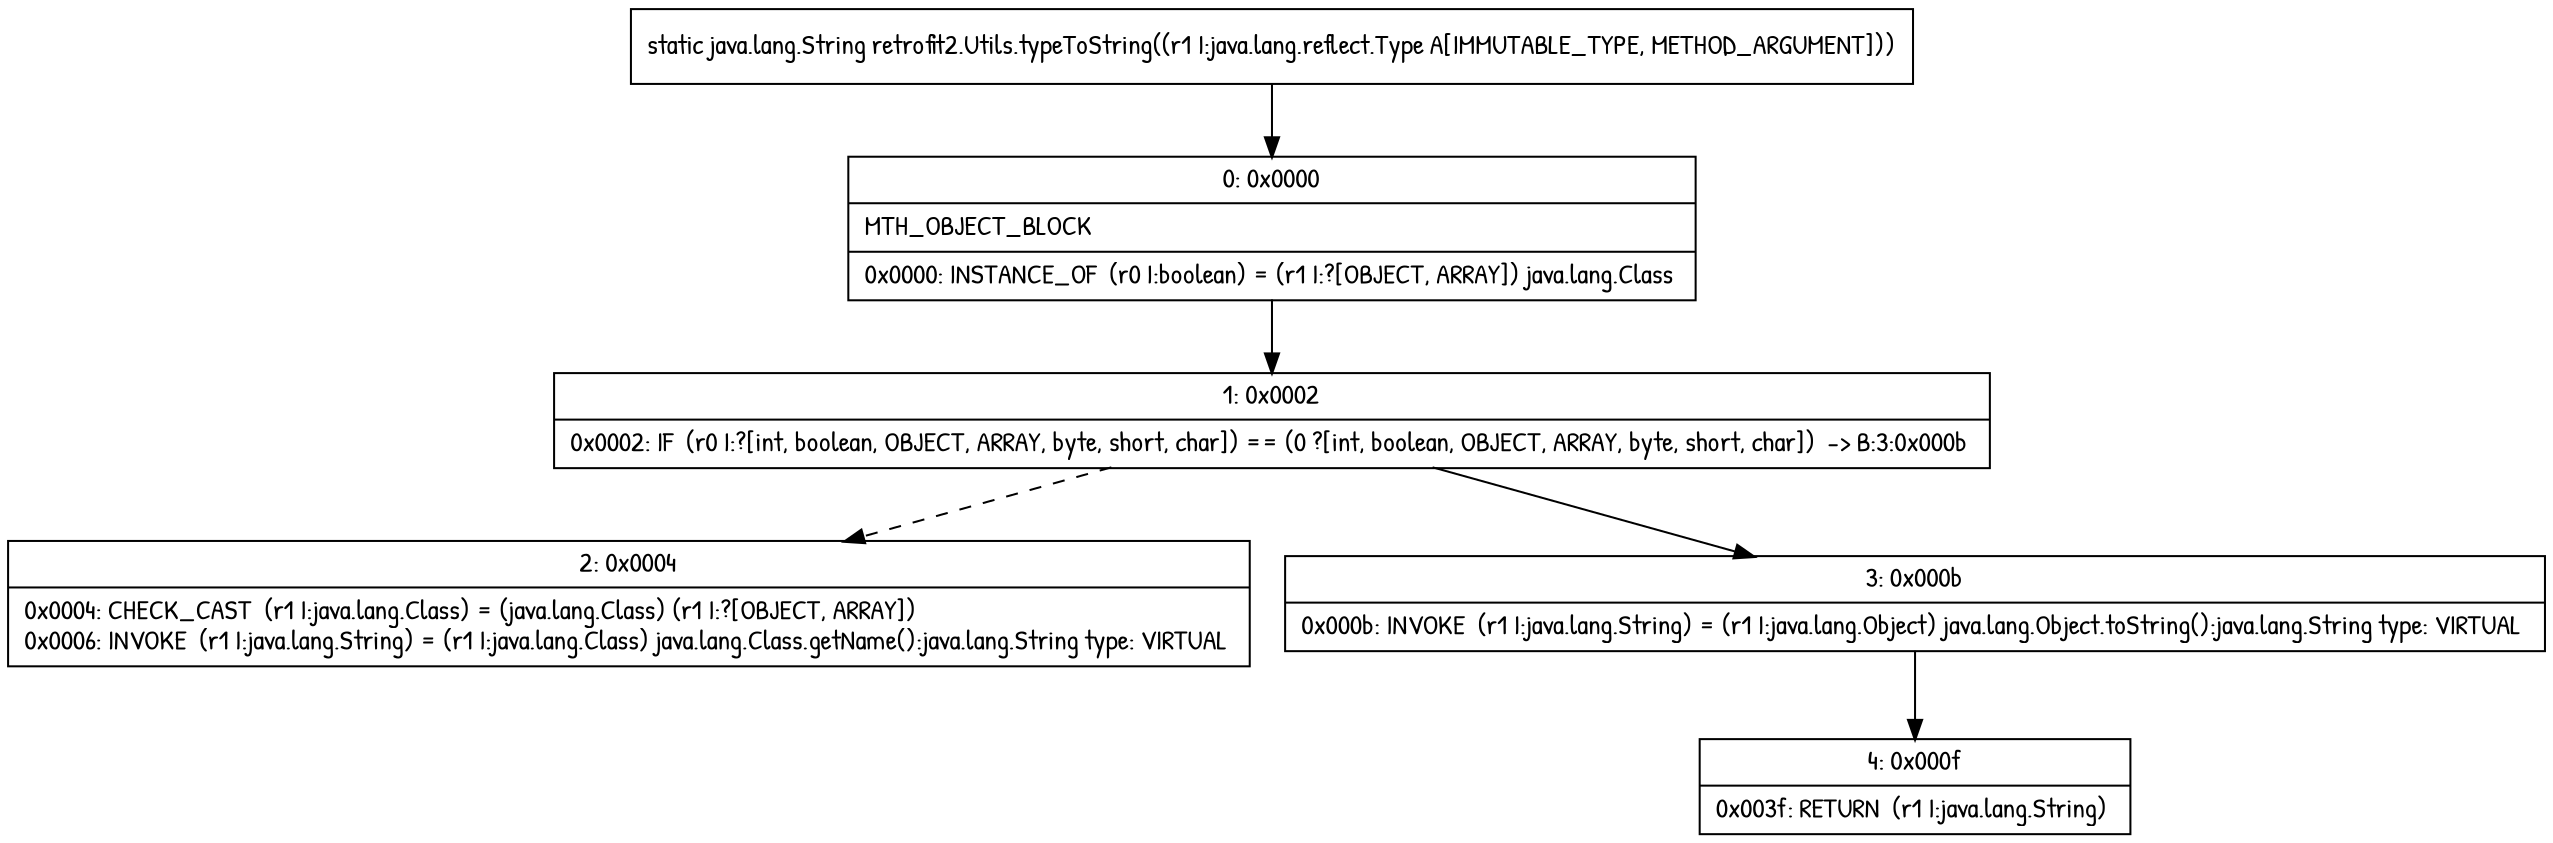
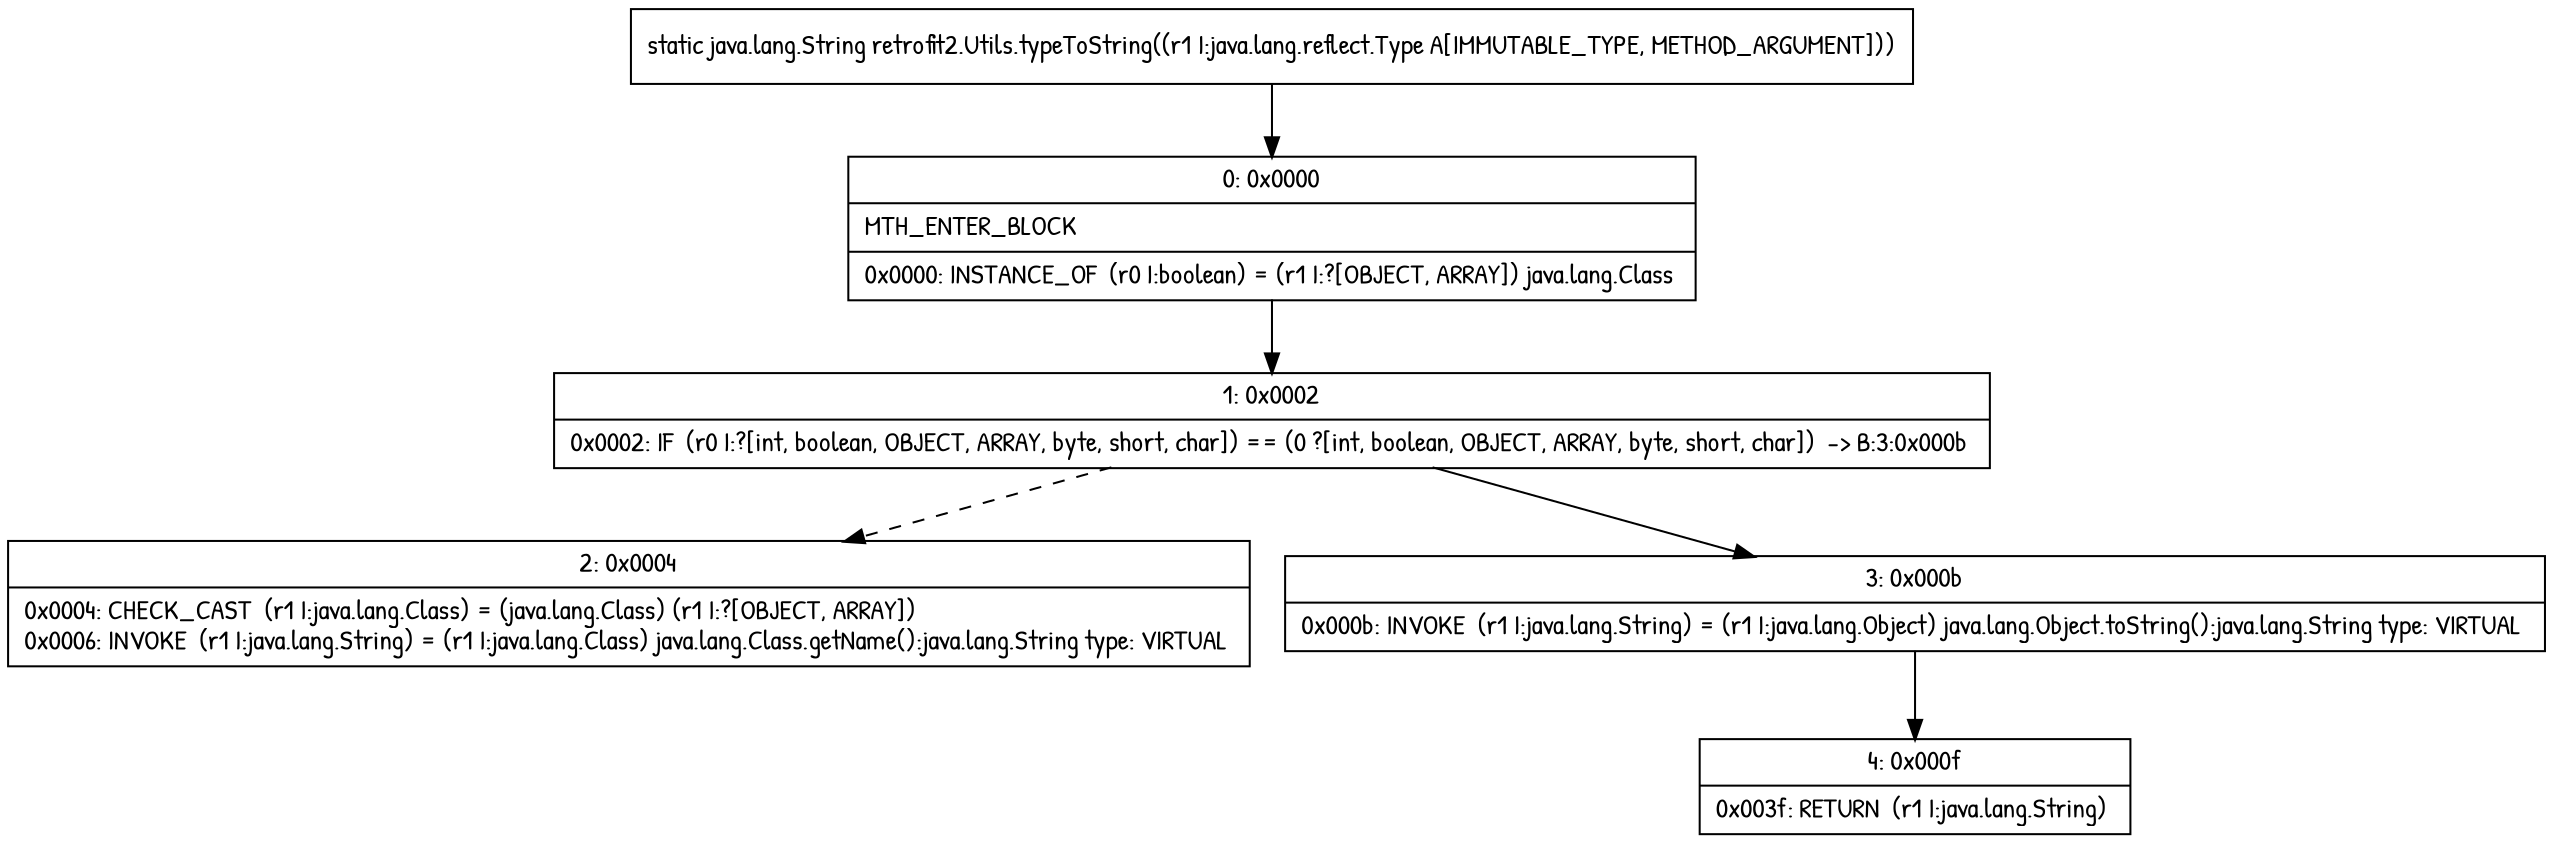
  digraph {
    fontname="Patrick Hand"
    node [fontname="Patrick Hand" shape=record]
    edge [fontname="Patrick Hand"]
-   n1 [label="{0\:\ 0x0000|MTH_OBJECT_BLOCK\l|0x0000: INSTANCE_OF  (r0 I:boolean) = (r1 I:?[OBJECT, ARRAY]) java.lang.Class \l}"]
+   n1 [label="{0\:\ 0x0000|MTH_ENTER_BLOCK\l|0x0000: INSTANCE_OF  (r0 I:boolean) = (r1 I:?[OBJECT, ARRAY]) java.lang.Class \l}"]
    n2 [label="{1\:\ 0x0002|0x0002: IF  (r0 I:?[int, boolean, OBJECT, ARRAY, byte, short, char]) == (0 ?[int, boolean, OBJECT, ARRAY, byte, short, char])  \-\> B:3:0x000b \l}"]
    n3 [label="{2\:\ 0x0004|0x0004: CHECK_CAST  (r1 I:java.lang.Class) = (java.lang.Class) (r1 I:?[OBJECT, ARRAY]) \l0x0006: INVOKE  (r1 I:java.lang.String) = (r1 I:java.lang.Class) java.lang.Class.getName():java.lang.String type: VIRTUAL \l}"]
    n4 [label="{3\:\ 0x000b|0x000b: INVOKE  (r1 I:java.lang.String) = (r1 I:java.lang.Object) java.lang.Object.toString():java.lang.String type: VIRTUAL \l}"]
    n5 [label="{4\:\ 0x000f|0x003f: RETURN  (r1 I:java.lang.String) \l}"]
    n6 [label="{static java.lang.String retrofit2.Utils.typeToString((r1 I:java.lang.reflect.Type A[IMMUTABLE_TYPE, METHOD_ARGUMENT])) }"]
    n1 -> n2
    n2 -> n3 [style=dashed]
    n2 -> n4
    n4 -> n5
    n6 -> n1
  }
